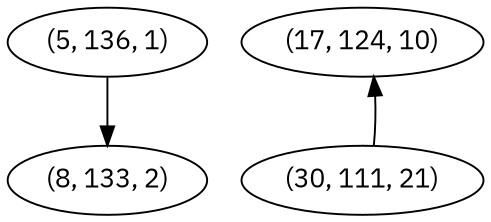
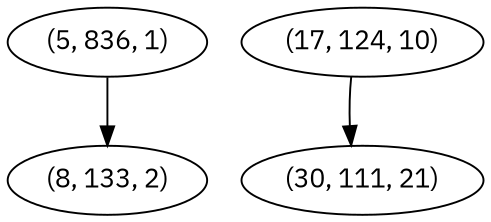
  digraph {
    fontname="IBM Plex Sans"
    node [fontname="IBM Plex Sans"]
    edge [fontname="IBM Plex Sans"]
-   "(5, 136, 1)"
+   "(5, 136, 1)" [label="(5, 836, 1)"]
    "(8, 133, 2)"
    "(17, 124, 10)"
    "(30, 111, 21)"
    "(5, 136, 1)" -> "(8, 133, 2)"
-   "(30, 111, 21)" -> "(17, 124, 10)"
+   "(17, 124, 10)" -> "(30, 111, 21)"
  }
